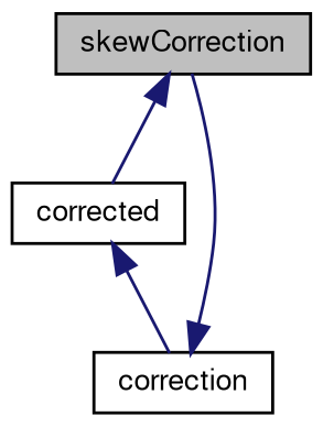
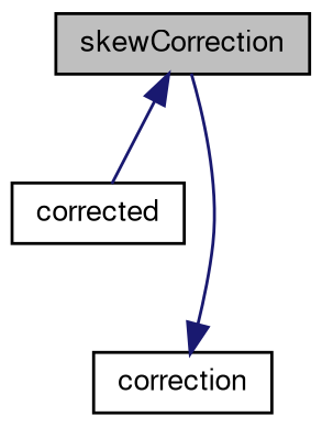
  digraph {
    rankdir=TB
    node [color=black fontname=FreeSans fontsize=10 shape=record]
    edge [color=midnightblue dir=back fontname=FreeSans fontsize=10 labelfontname=FreeSans labelfontsize=10 style=solid]
    n1 [fillcolor=grey75 fontcolor=black height=0.2 label=skewCorrection style=filled width=0.4]
    n2 [height=0.2 label=corrected width=0.4]
    n3 [height=0.2 label=correction width=0.4]
    n1 -> n2
-   n2 -> n3
    n3 -> n1
  }
